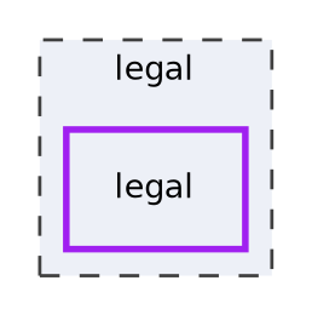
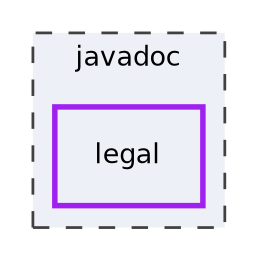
  digraph {
    compound=true
    n1 [color=purple fillcolor="#edf0f7" fontname=Helvetica fontsize=10 label=legal shape=box style="filled,bold,"]
    subgraph cluster_1 {
      bgcolor="#edf0f7"
      fontname=Helvetica
      fontsize=10
-     label=legal
+     label=javadoc
      pencolor=grey25
      style="filled,dashed,"
      n1
    }
  }
